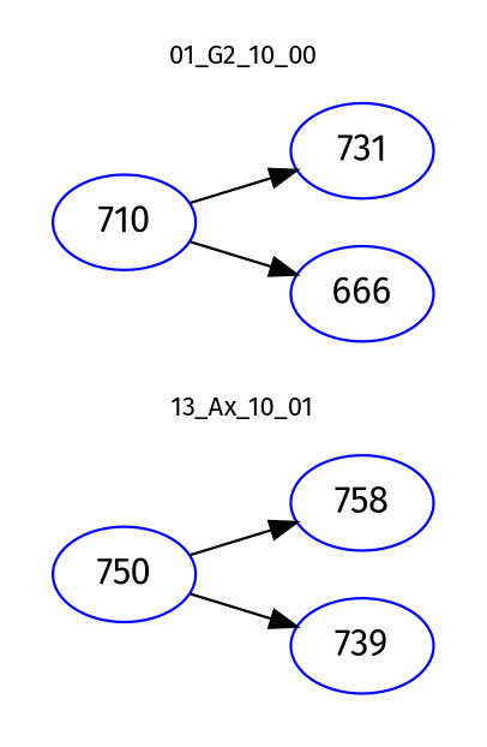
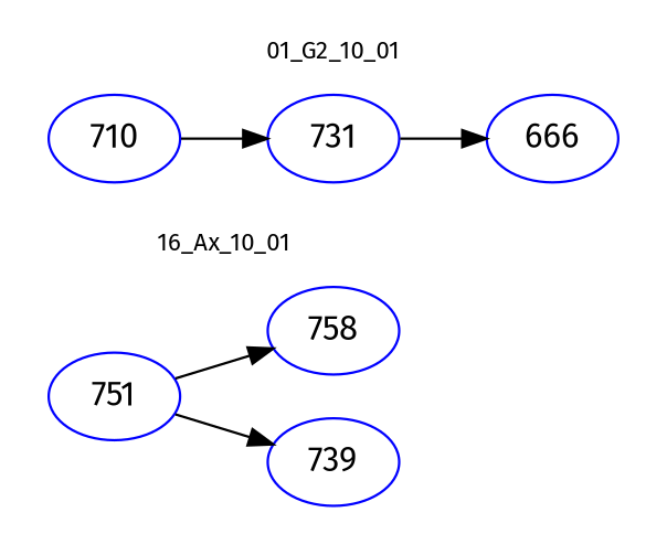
  digraph {
    fontname="Fira Sans"
    rankdir=LR
    node [color=blue fontname="Fira Sans"]
    edge [color=black fontname="Fira Sans"]
-   n1 [label=750]
+   n1 [label=751]
    n2 [label=739]
    n3 [label=758]
    n4 [label=710]
    n5 [label=666]
    n6 [label=731]
    subgraph cluster_1 {
      color=white
      fontsize=10
-     label="13_Ax_10_01"
+     label="16_Ax_10_01"
      n1
      n2
      n3
    }
    subgraph cluster_2 {
      color=white
      fontsize=10
-     label="01_G2_10_00"
+     label="01_G2_10_01"
      n4
      n5
      n6
    }
    n1 -> n2
    n1 -> n3
-   n4 -> n5
+   n6 -> n5
    n4 -> n6
  }
